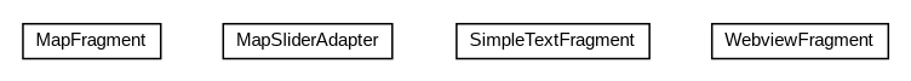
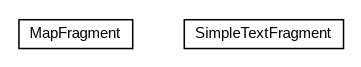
  digraph {
    nodesep=0.25
    ranksep=0.5
    node [fontcolor=black fontname=arial fontsize=10.0 shape=plaintext]
    n1 [label=<<table title="org.osmdroid.samplefragments.layouts.pager.MapFragment" border="0" cellborder="1" cellspacing="0" cellpadding="2" port="p" href="./MapFragment.html"> 		<tr><td><table border="0" cellspacing="0" cellpadding="1"> <tr><td align="center" balign="center"> MapFragment </td></tr> 		</table></td></tr> 		</table>>]
-   n2 [label=<<table title="org.osmdroid.samplefragments.layouts.pager.MapSliderAdapter" border="0" cellborder="1" cellspacing="0" cellpadding="2" port="p" href="./MapSliderAdapter.html"> 		<tr><td><table border="0" cellspacing="0" cellpadding="1"> <tr><td align="center" balign="center"> MapSliderAdapter </td></tr> 		</table></td></tr> 		</table>>]
    n3 [label=<<table title="org.osmdroid.samplefragments.layouts.pager.SimpleTextFragment" border="0" cellborder="1" cellspacing="0" cellpadding="2" port="p" href="./SimpleTextFragment.html"> 		<tr><td><table border="0" cellspacing="0" cellpadding="1"> <tr><td align="center" balign="center"> SimpleTextFragment </td></tr> 		</table></td></tr> 		</table>>]
-   n4 [label=<<table title="org.osmdroid.samplefragments.layouts.pager.WebviewFragment" border="0" cellborder="1" cellspacing="0" cellpadding="2" port="p" href="./WebviewFragment.html"> 		<tr><td><table border="0" cellspacing="0" cellpadding="1"> <tr><td align="center" balign="center"> WebviewFragment </td></tr> 		</table></td></tr> 		</table>>]
  }
